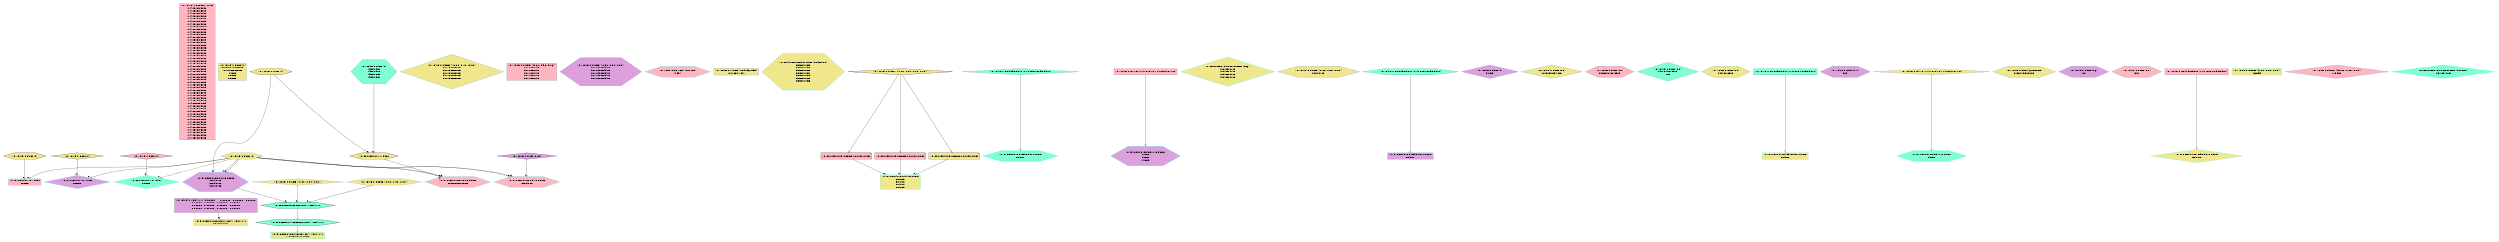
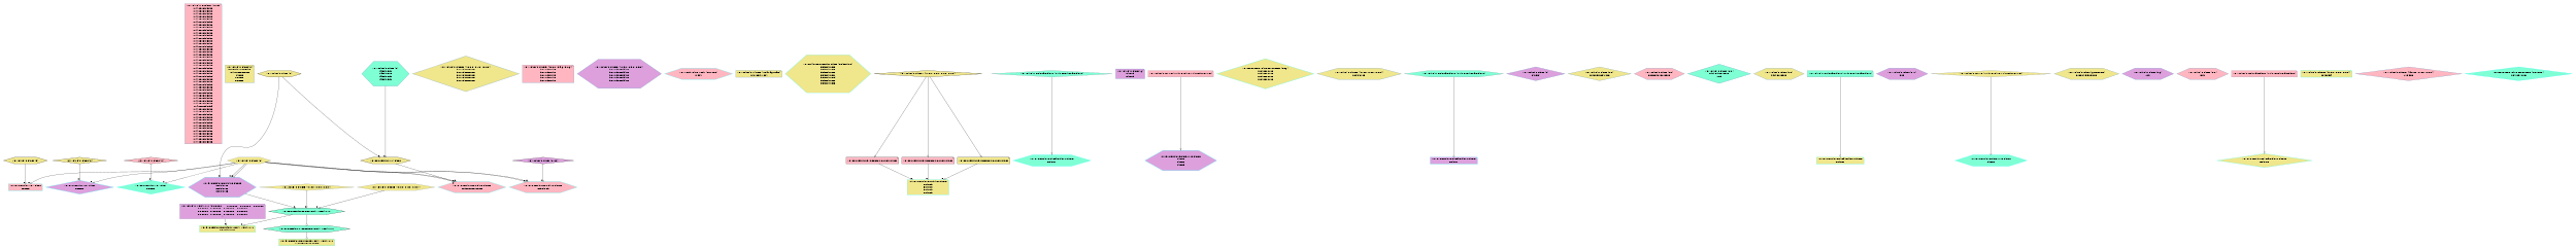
  digraph {
    fontname="DejaVu Sans"
    node [color=cyan fillcolor=khaki fontname="DejaVu Sans" shape=hexagon style=filled]
    edge [arrowhead=onormal fontname="DejaVu Sans"]
    n1 [color=steelblue fillcolor=lightpink label="VFXValue`1 Boolean (True)\n_vfx_enabled_a\n_vfx_enabled_b\n_vfx_enabled_a\n_vfx_enabled_b\n_vfx_enabled_a\n_vfx_enabled_b\n_vfx_enabled_c\n_vfx_enabled_d\n_vfx_enabled_e\n_vfx_enabled_a\n_vfx_enabled_b\n_vfx_enabled_a\n_vfx_enabled_b\n_vfx_enabled_c\n_vfx_enabled_d\n_vfx_enabled_e\n_vfx_enabled_a\n_vfx_enabled_a\n_vfx_enabled_b\n_vfx_enabled_c\n_vfx_enabled_d\n_vfx_enabled_e\n_vfx_enabled_a\n_vfx_enabled_b\n_vfx_enabled_c\n_vfx_enabled_d\n_vfx_enabled_e\n_vfx_enabled_a\n_vfx_enabled_b\n_vfx_enabled_a\n_vfx_enabled_b\n_vfx_enabled_a\n_vfx_enabled_b\n_vfx_enabled_c\n_vfx_enabled_d\n_vfx_enabled_e\n_vfx_enabled_f\n_vfx_enabled_a\n_vfx_enabled_b\n_vfx_enabled_a\n_vfx_enabled_b\n_vfx_enabled_a\n_vfx_enabled_b\n_vfx_enabled_c\n_vfx_enabled_a\n_vfx_enabled_a\n_vfx_enabled_a\n_vfx_enabled_a\n_vfx_enabled_a\n_vfx_enabled_a" shape=note]
    n2 [color=steelblue label="VFXValue`1 Float (1)\nattractionSpeed_a\nvolumeFactor_a\nSize_a\nRate_a\nRate_a" shape=note]
    n3 [fillcolor=lightpink label="VFXExpressionMax Float\nRate_a" shape=note]
    n4 [label="VFXValue`1 Float (5)" color=""]
    n5 [color=lightslategray label="VFXValue`1 Float (0)"]
    n6 [fillcolor=plum label="VFXExpressionMax Float\nRate_a" shape=diamond]
    n7 [fillcolor=aquamarine label="VFXExpressionMax Float\nRate_a" shape=diamond]
    n8 [fillcolor=plum label="VFXExpressionCombine Float3\nPosition_a\nPosition_a\nPosition_a"]
    n9 [fillcolor=lightpink label="VFXExpressionCombine Float3\nSphere_center_a"]
    n10 [fillcolor=lightpink label="VFXExpressionCombine Float3\nVelocity_b"]
    n11 [fillcolor=aquamarine label="VFXExpressionTRSToMatrix Matrix4x4" color=""]
    n12 [label="VFXValue`1 Float (0)" shape=diamond color=""]
    n13 [fillcolor=lightpink label="VFXValue`1 Float (1)" shape=diamond color=""]
    n14 [color=steelblue label="VFXValue`1 Float3 ((-0.01, 1.40, -0.02))\nbounds_center\nbounds_center\nbounds_center\nbounds_center\nbounds_center" shape=diamond]
    n15 [color=steelblue fillcolor=lightpink label="VFXValue`1 Float3 ((3.00, 3.96, 3.06))\nbounds_size\nbounds_size\nbounds_size\nbounds_size\nbounds_size" shape=note]
    n16 [color=steelblue fillcolor=plum label="VFXValue`1 Float3 ((0.50, 0.50, 0.50))\nboundsPadding\nboundsPadding\nboundsPadding\nboundsPadding\nboundsPadding"]
    n17 [fillcolor=lightpink label="VFXMeshValue Mesh (114488)\nmesh"]
    n18 [color=steelblue label="VFXValue`1 Uint32 (4294967295)\nsubMeshMask" shape=note]
    n19 [label="VFXExpressionTransformMatrix Matrix4x4\ntransform_a" shape=note]
    n20 [fillcolor=aquamarine label="VFXExpressionInverseTRSMatrix Matrix4x4" color=""]
    n21 [label="VFXValue`1 Float (1)" color=""]
    n22 [label="VFXExpressionMul Float" color=""]
    n23 [color=steelblue fillcolor=aquamarine label="VFXValue`1 Float (2)\nLifetime_b\nLifetime_a\nLifetime_b\nLifetime_b"]
    n24 [label="VFXBuiltInExpression Float (DeltaTime)\ndeltaTime_a\ndeltaTime_a\ndeltaTime_a\ndeltaTime_c\ndeltaTime_d\ndeltaTime_a\ndeltaTime_a"]
    n25 [label="VFXExpressionCombine Float3\nColor_b\nColor_b\nColor_b\nColor_b" shape=note]
    n26 [fillcolor=lightpink label="VFXExpressionExtractComponent Float" shape=note color=""]
    n27 [label="VFXValue`1 Float4 ((1.00, 1.00, 1.00, 1.00))" shape=diamond color=""]
    n28 [fillcolor=lightpink label="VFXExpressionExtractComponent Float" shape=note color=""]
    n29 [label="VFXExpressionExtractComponent Float" shape=note color=""]
    n30 [fillcolor=aquamarine label="VFXExpressionBakeGradient Float3\nColor_c"]
    n31 [color=lightslategray fillcolor=aquamarine label="VFXValue`1 ColorGradient (UnityEngine.Gradient)" shape=diamond]
+   n32 [color=steelblue fillcolor=plum label="VFXValue`1 Float (6)\nSize_d\nSize_d" shape=note]
    n33 [fillcolor=plum label="VFXExpressionBakeCurve Float4\nSize_e\nSize_e\nSize_e"]
    n34 [color=lightslategray fillcolor=lightpink label="VFXValue`1 Curve (UnityEngine.AnimationCurve)" shape=note]
    n35 [label="VFXTexture2DValue Texture2D (586)\nmainTexture\nmainTexture\nmainTexture\nmainTexture" shape=diamond]
    n36 [color=steelblue label="VFXValue`1 Float3 ((0.00, 1.00, 0.00))\nPosition_a"]
    n37 [fillcolor=plum label="VFXExpressionBakeGradient Float3\nColor_c" shape=note]
    n38 [color=lightslategray fillcolor=aquamarine label="VFXValue`1 ColorGradient (UnityEngine.Gradient)"]
    n39 [color=steelblue fillcolor=plum label="VFXValue`1 Float (8)\nSize_d" shape=diamond]
    n40 [color=steelblue label="VFXValue`1 Float (0.5)\nSphere_radius_a" shape=diamond]
    n41 [color=steelblue fillcolor=lightpink label="VFXValue`1 Float (20)\nattractionForce_a"]
    n42 [color=steelblue fillcolor=aquamarine label="VFXValue`1 Float (0.1)\nstickDistance_a\nA_d" shape=diamond]
    n43 [color=steelblue label="VFXValue`1 Float (10)\nstickForce_a"]
    n44 [fillcolor=plum label="VFXValue`1 Float (0.01)" shape=diamond color=""]
    n45 [label="VFXExpressionBakeGradient Float3\nColor_c" shape=note]
    n46 [color=lightslategray fillcolor=aquamarine label="VFXValue`1 ColorGradient (UnityEngine.Gradient)" shape=note]
    n47 [color=steelblue fillcolor=plum label="VFXValue`1 Float (0.4)\nB_d"]
    n48 [fillcolor=aquamarine label="VFXExpressionBakeCurve Float4\nSize_e"]
    n49 [color=lightslategray label="VFXValue`1 Curve (UnityEngine.AnimationCurve)" shape=diamond]
    n50 [color=steelblue label="VFXValue`1 Float (6.283185)\narcSphere_arc_a"]
    n51 [label="VFXExpressionTransposeMatrix Matrix4x4\ninverseTranspose_a" shape=note]
    n52 [color=lightslategray label="VFXValue`1 Float3 ((0.00, 0.00, 0.00))" shape=diamond]
    n53 [color=lightslategray label="VFXValue`1 Float3 ((1.00, 1.00, 1.00))"]
    n54 [color=lightslategray fillcolor=plum label="VFXValue`1 Matrix4x4 (1.00000	0.00000	0.00000	0.00000\n0.00000	1.00000	0.00000	0.00000\n0.00000	0.00000	1.00000	0.00000\n0.00000	0.00000	0.00000	1.00000\n)" shape=note]
    n55 [color=steelblue fillcolor=plum label="VFXValue`1 Float (0.6)\nA_b"]
    n56 [color=steelblue fillcolor=lightpink label="VFXValue`1 Float (1.2)\nB_b"]
    n57 [label="VFXExpressionBakeGradient Float3\nColor_c" shape=diamond]
    n58 [color=lightslategray fillcolor=lightpink label="VFXValue`1 ColorGradient (UnityEngine.Gradient)" shape=note]
-   n59 [label="VFXValue`1 Float3 ((1.50, 0.20, 1.00))\nScale_f" shape=note]
+   n59 [label="VFXValue`1 Float3 ((1.50, 0.20, 1.00))\nSphere_f" shape=note]
    n60 [color=steelblue fillcolor=lightpink label="VFXValue`1 Float3 ((90.00, 0.00, 0.00))\nAngle_c" shape=diamond]
    n61 [fillcolor=aquamarine label="VFXTexture2DValue Texture2D (114322)\nmainTexture" shape=diamond]
    n4 -> n3 [arrowhead=odot headlabel=0]
    n5 -> n3 [arrowhead=odot headlabel=1]
    n5 -> n6 [headlabel=1]
    n5 -> n7 [headlabel=1]
    n5 -> n8 [headlabel=0]
    n5 -> n8 [arrowhead=odot headlabel=2]
    n5 -> n9 [arrowhead=odot headlabel=0]
    n5 -> n9 [arrowhead=odot headlabel=2]
    n5 -> n10 [arrowhead=odot headlabel=0]
    n5 -> n10 [headlabel=2]
    n8 -> n11 [arrowhead=odot headlabel=0]
+   n11 -> n19 [headlabel=0]
    n11 -> n20 [arrowhead=odot]
    n12 -> n6 [headlabel=0]
    n13 -> n7 [arrowhead=odot headlabel=0]
    n20 -> n51 [arrowhead=odot]
    n21 -> n8 [headlabel=1]
    n21 -> n22 [arrowhead=odot headlabel=0]
    n22 -> n9 [headlabel=1]
    n23 -> n22 [arrowhead=odot headlabel=1]
    n26 -> n25 [arrowhead=odot headlabel=0]
    n27 -> n26
    n27 -> n28
    n27 -> n29
    n28 -> n25 [arrowhead=odot headlabel=1]
    n29 -> n25 [headlabel=2]
    n31 -> n30
    n34 -> n33
    n38 -> n37 [arrowhead=odot]
    n44 -> n10 [arrowhead=odot headlabel=1]
    n46 -> n45
    n49 -> n48 [arrowhead=odot]
    n52 -> n11 [headlabel=1]
    n53 -> n11 [headlabel=2]
    n54 -> n19 [headlabel=1]
    n58 -> n57
  }
